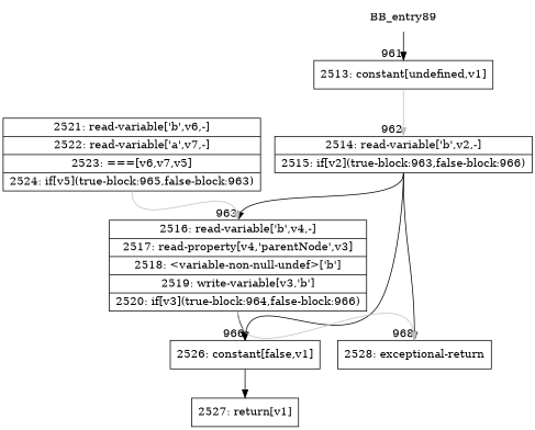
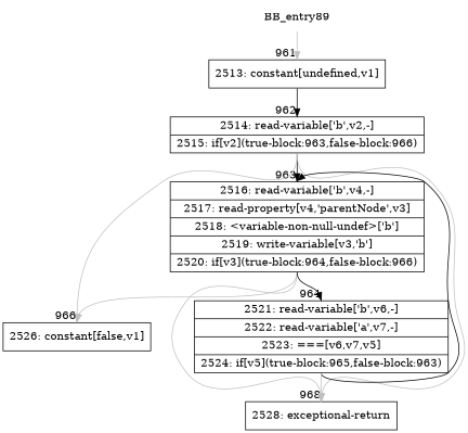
  digraph {
    rankdir=TD
    node [shape=record]
    edge [headport=n tailport=s]
    n1 [label=BB_entry89 shape=none]
    n2 [label="{2513: constant[undefined,v1]}"]
    n3 [label="{2514: read-variable['b',v2,-]|2515: if[v2](true-block:963,false-block:966)}"]
    n4 [label="{2516: read-variable['b',v4,-]|2517: read-property[v4,'parentNode',v3]|2518: \<variable-non-null-undef\>['b']|2519: write-variable[v3,'b']|2520: if[v3](true-block:964,false-block:966)}"]
    n5 [label="{2526: constant[false,v1]}"]
    n6 [label="{2528: exceptional-return}"]
    n7 [label="{2521: read-variable['b',v6,-]|2522: read-variable['a',v7,-]|2523: ===[v6,v7,v5]|2524: if[v5](true-block:965,false-block:963)}"]
-   n8 [label="{2527: return[v1]}"]
-   n1 -> n2 [headlabel="    961"]
-   n2 -> n3 [headlabel="      962" color=gray]
+   n1 -> n2 [headlabel="    961" color=gray]
+   n2 -> n3 [headlabel="      962"]
    n3 -> n4 [headlabel="      963"]
-   n3 -> n5 [headlabel="      966"]
-   n3 -> n6 [color=black headlabel="      968"]
-   n4 -> n5
+   n3 -> n5 [headlabel="      966" color=gray]
+   n3 -> n6 [color=gray headlabel="      968"]
+   n4 -> n5 [color=gray]
    n4 -> n6 [color=gray]
-   n5 -> n8
-   n7 -> n4 [color=gray]
+   n4 -> n7 [headlabel="      964"]
+   n7 -> n4
+   n7 -> n6 [color=gray]
  }
